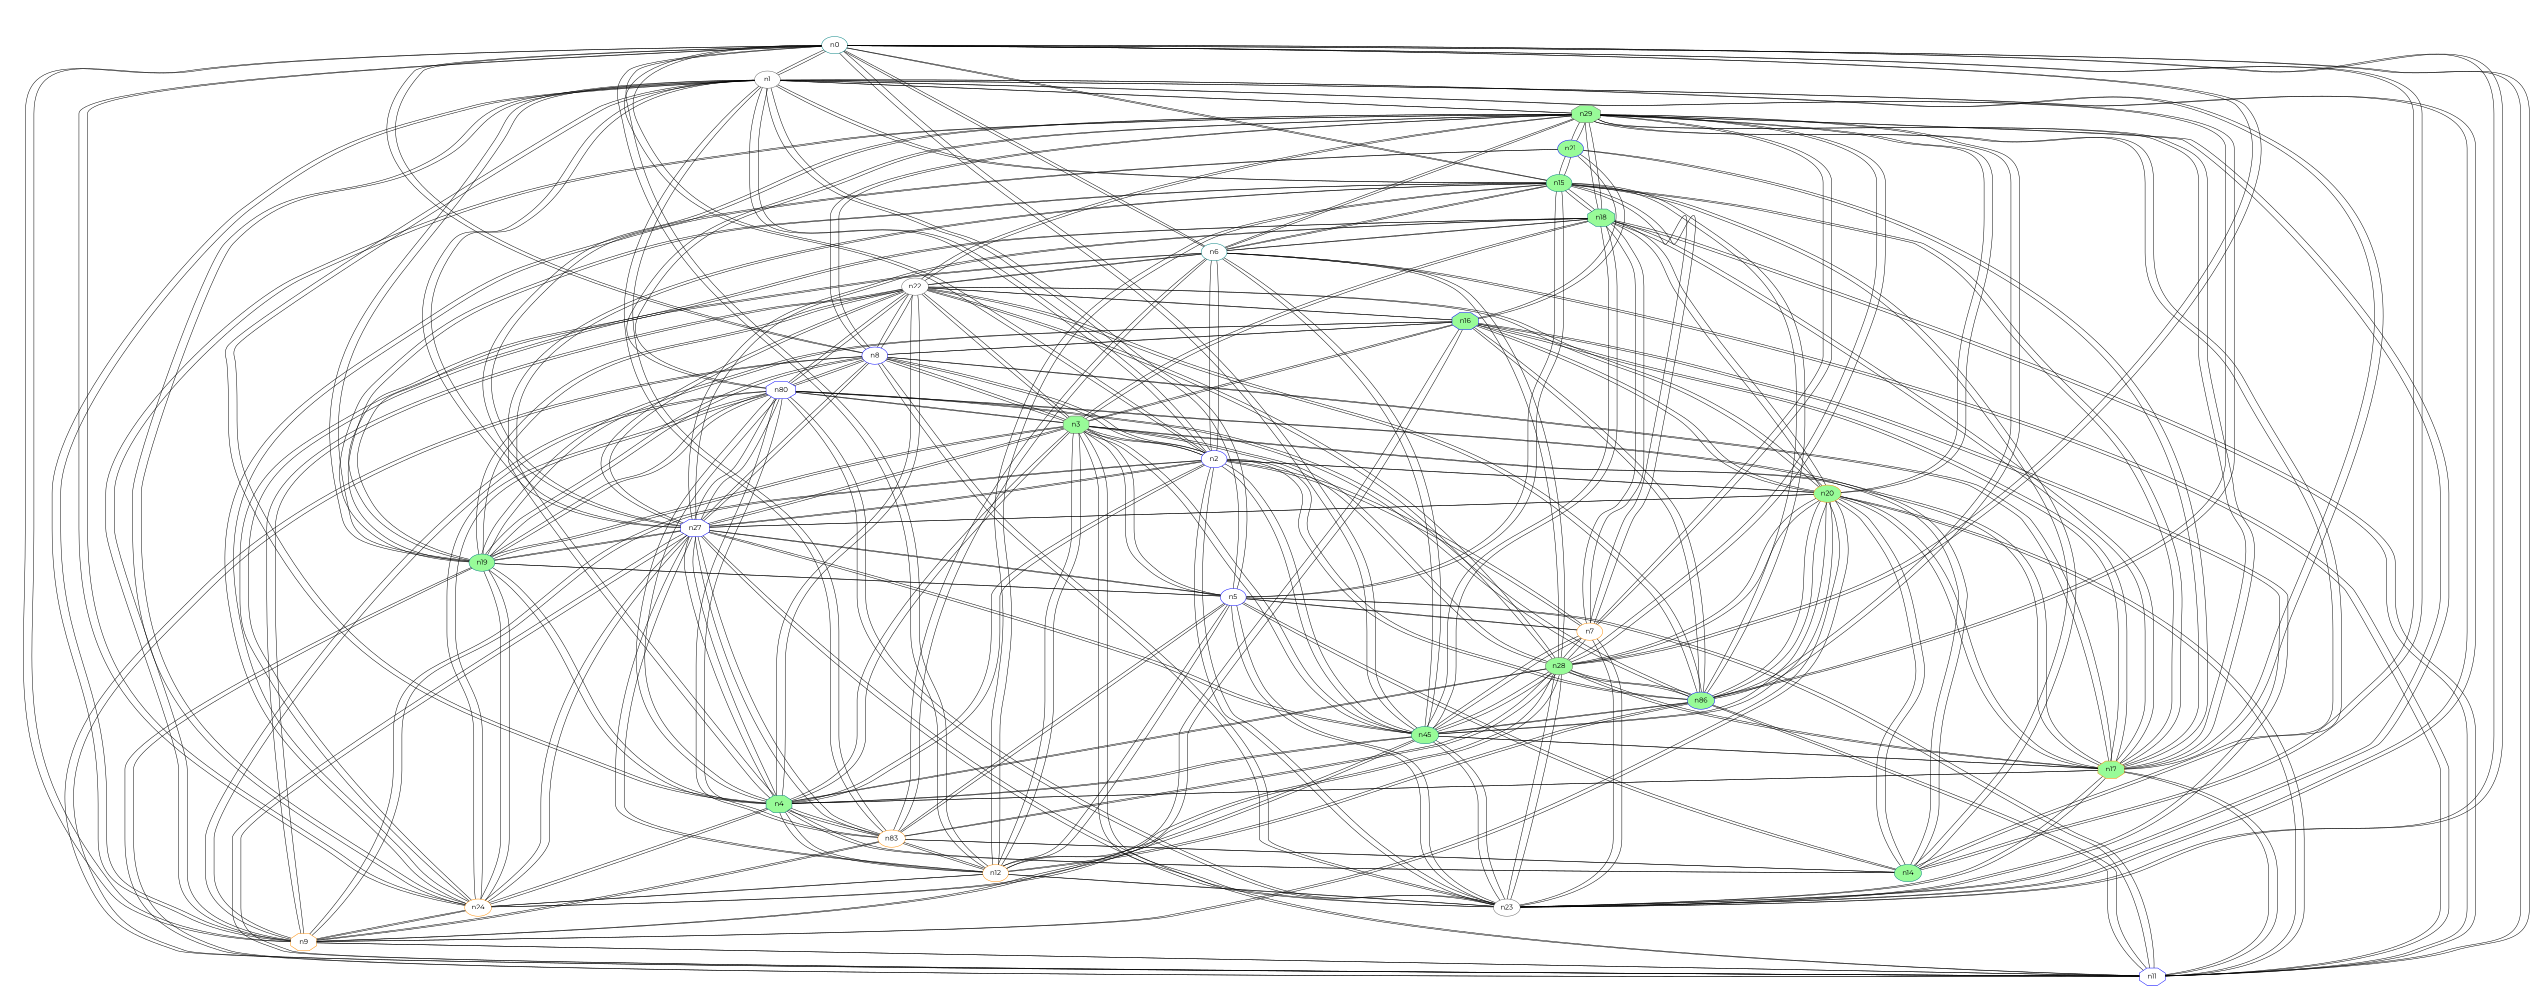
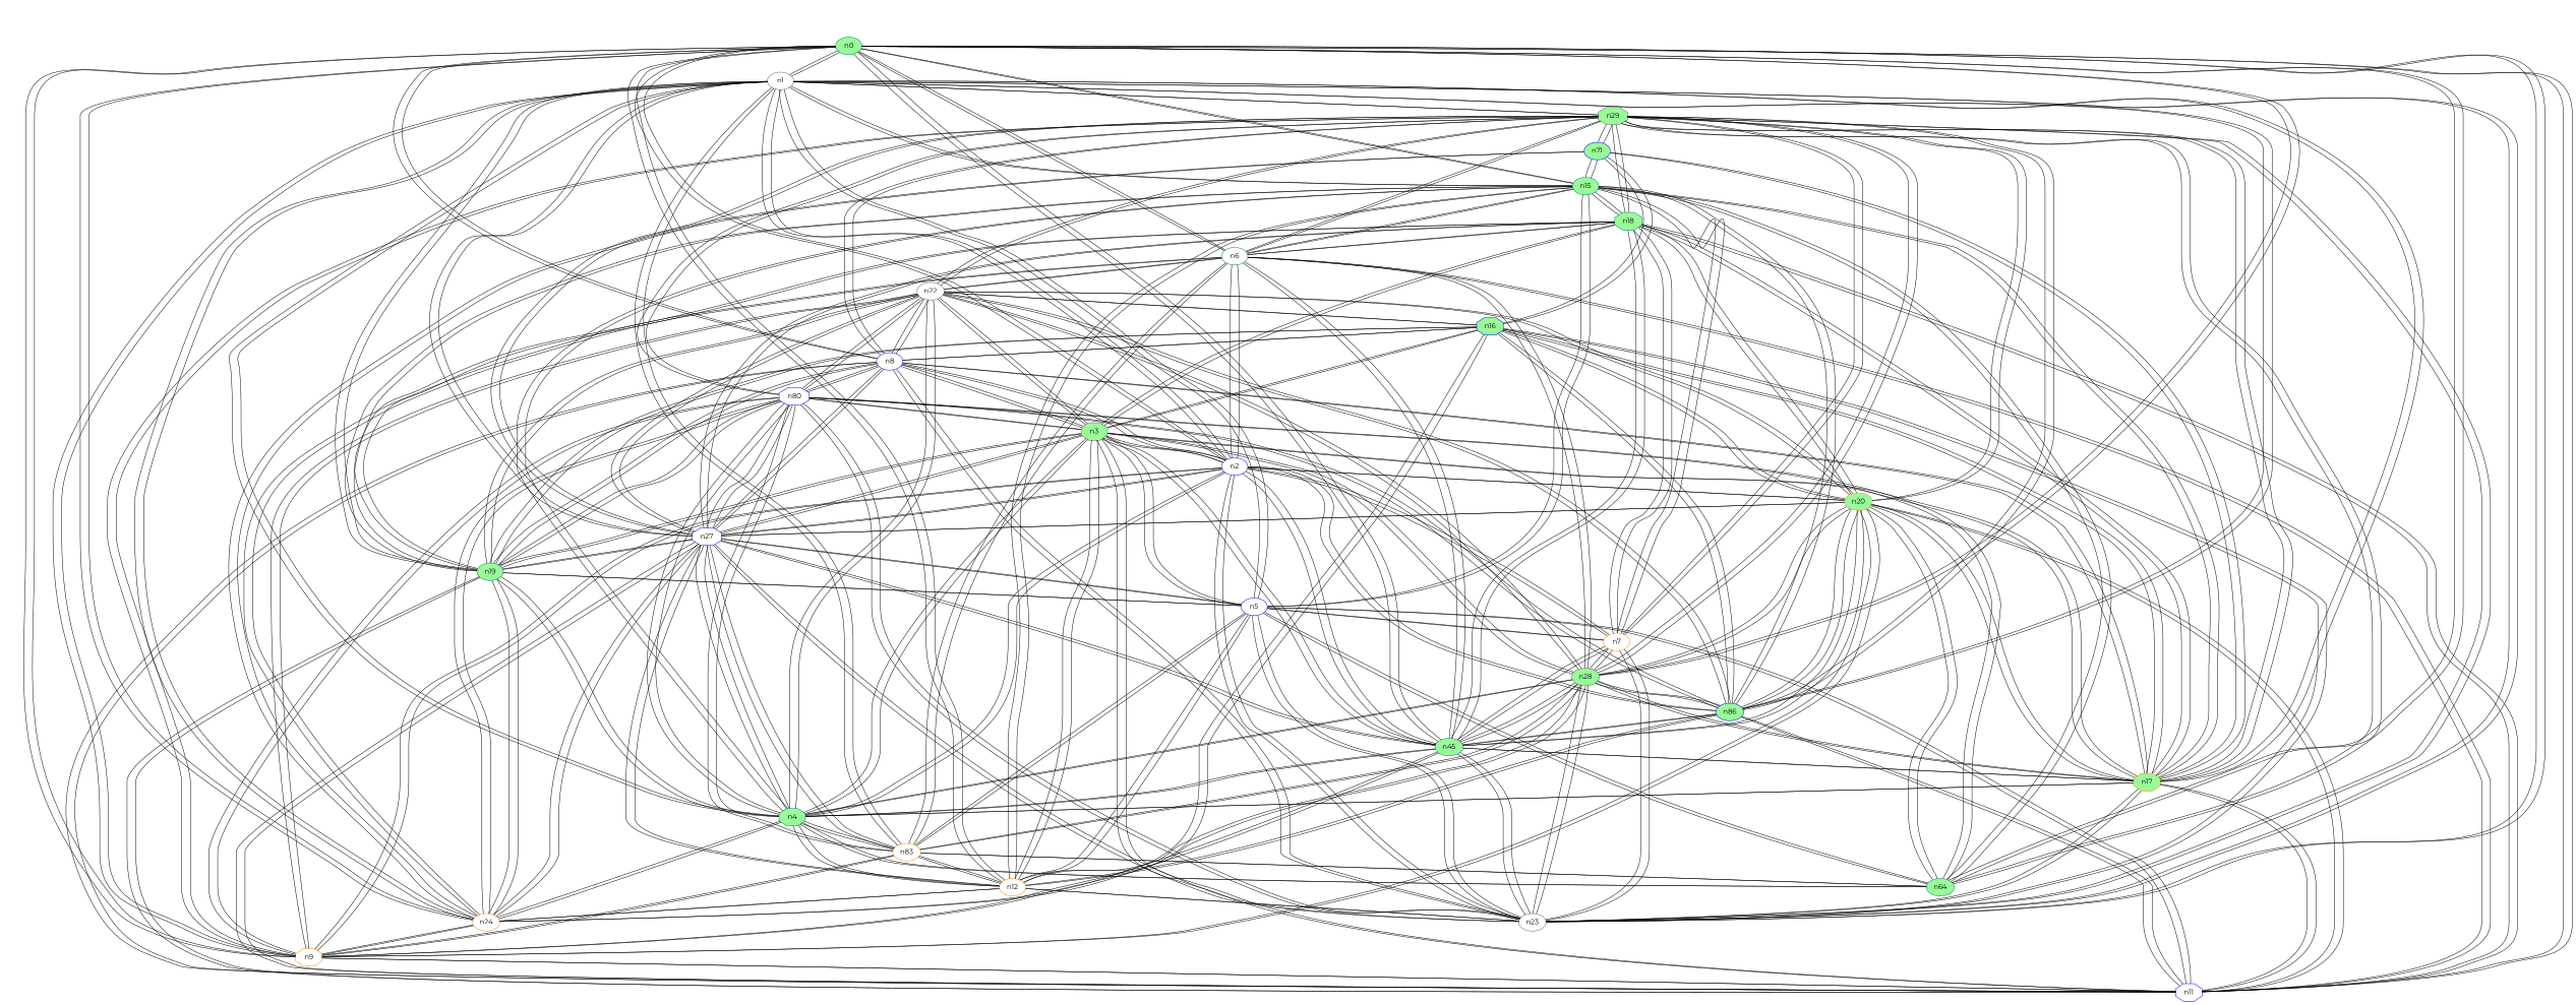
  graph {
    fontname=Montserrat
    node [color=blue fillcolor=palegreen fontname=Montserrat shape=ellipse style=filled]
    edge [fontname=Montserrat]
-   n0 [color=teal fillcolor=white]
+   n0 [color=teal]
    n1 [color=gray40 fillcolor=white]
    n2 [fillcolor=white]
    n6 [color=teal fillcolor=white]
    n8 [fillcolor=white]
    n9 [color=darkorange fillcolor=white shape=octagon]
    n11 [fillcolor=white shape=octagon]
    n12 [color=darkorange fillcolor=white]
-   n14 [color=teal]
+   n14 [color=teal label=n64]
    n15 [color=teal]
    n23 [color=gray40 fillcolor=white]
    n24 [color=darkorange fillcolor=white]
    n25 [color=teal label=n45]
    n28 [color=gray40]
    n4 [color=teal shape=octagon]
    n5 [fillcolor=white]
    n13 [color=darkorange fillcolor=white label=n83]
    n17 [color=darkorange shape=octagon]
    n19 [color=teal]
    n26 [label=n86]
    n27 [fillcolor=white shape=octagon]
    n29 [color=gray40 shape=octagon]
    n3 [color=gray40 shape=octagon]
    n7 [color=darkorange fillcolor=white]
    n20 [color=darkorange]
    n18 [color=teal shape=octagon]
    n22 [color=gray40 fillcolor=white]
    n10 [fillcolor=white label=n80 shape=octagon]
    n16 [shape=octagon]
-   n21
+   n21 [label=n71]
    n0 -- n1
    n0 -- n2
    n0 -- n6
    n0 -- n8
    n0 -- n9
    n0 -- n11
    n0 -- n12
    n0 -- n14
    n0 -- n15
    n0 -- n23
    n0 -- n24
    n0 -- n25
    n0 -- n28
    n1 -- n0
    n1 -- n2
    n1 -- n9
    n1 -- n15
    n1 -- n23
    n1 -- n24
    n1 -- n4
    n1 -- n5
    n1 -- n13
    n1 -- n17
    n1 -- n19
    n1 -- n26
    n1 -- n27
    n1 -- n29
    n2 -- n0
    n2 -- n1
    n2 -- n6
    n2 -- n8
    n2 -- n9
    n2 -- n23
    n2 -- n25
    n2 -- n4
    n2 -- n26
    n2 -- n27
    n2 -- n3
    n2 -- n7
    n2 -- n20
    n6 -- n0
    n6 -- n2
    n6 -- n11
    n6 -- n15
    n6 -- n24
    n6 -- n25
    n6 -- n28
    n6 -- n13
    n6 -- n29
    n6 -- n18
    n6 -- n22
    n8 -- n0
    n8 -- n2
    n8 -- n11
    n8 -- n23
    n8 -- n17
    n8 -- n19
    n8 -- n27
    n8 -- n29
    n8 -- n3
    n8 -- n22
    n8 -- n10
    n8 -- n16
    n9 -- n0
    n9 -- n1
    n9 -- n2
    n9 -- n11
    n9 -- n24
    n9 -- n13
    n9 -- n29
    n9 -- n20
    n9 -- n22
    n9 -- n10
    n9 -- n16
    n11 -- n0
    n11 -- n6
    n11 -- n8
    n11 -- n9
    n11 -- n5
    n11 -- n17
    n11 -- n19
    n11 -- n26
    n11 -- n27
    n11 -- n3
    n11 -- n20
    n11 -- n18
    n12 -- n0
    n12 -- n15
    n12 -- n23
    n12 -- n24
    n12 -- n28
    n12 -- n4
    n12 -- n5
    n12 -- n13
    n12 -- n26
    n12 -- n27
    n12 -- n3
    n14 -- n0
    n14 -- n15
    n14 -- n4
    n14 -- n5
    n14 -- n13
    n14 -- n29
    n14 -- n20
    n14 -- n10
    n15 -- n0
    n15 -- n1
    n15 -- n6
    n15 -- n12
    n15 -- n14
    n15 -- n4
    n15 -- n5
    n15 -- n17
    n15 -- n19
    n15 -- n26
    n15 -- n7
    n15 -- n18
    n15 -- n21
    n23 -- n0
    n23 -- n1
    n23 -- n2
    n23 -- n8
    n23 -- n12
    n23 -- n25
    n23 -- n28
    n23 -- n5
    n23 -- n17
    n23 -- n27
    n23 -- n29
    n23 -- n7
    n23 -- n10
    n23 -- n16
    n24 -- n0
    n24 -- n1
    n24 -- n6
    n24 -- n9
    n24 -- n12
    n24 -- n25
    n24 -- n4
    n24 -- n19
    n24 -- n27
    n24 -- n10
    n24 -- n21
    n25 -- n0
    n25 -- n2
    n25 -- n6
    n25 -- n23
    n25 -- n24
    n25 -- n28
    n25 -- n4
    n25 -- n17
    n25 -- n26
    n25 -- n27
    n25 -- n3
    n25 -- n7
    n25 -- n20
    n25 -- n18
    n28 -- n0
    n28 -- n6
    n28 -- n12
    n28 -- n23
    n28 -- n25
    n28 -- n4
    n28 -- n13
    n28 -- n17
    n28 -- n26
    n28 -- n29
    n28 -- n3
    n28 -- n7
    n28 -- n20
    n28 -- n22
    n4 -- n1
    n4 -- n2
    n4 -- n12
    n4 -- n14
    n4 -- n15
    n4 -- n24
    n4 -- n25
    n4 -- n28
    n4 -- n13
    n4 -- n17
    n4 -- n19
    n4 -- n27
    n4 -- n3
    n4 -- n22
    n4 -- n10
    n5 -- n1
    n5 -- n11
    n5 -- n12
    n5 -- n14
    n5 -- n15
    n5 -- n23
    n5 -- n13
    n5 -- n19
    n5 -- n27
    n5 -- n3
    n5 -- n7
    n13 -- n1
    n13 -- n6
    n13 -- n9
    n13 -- n12
    n13 -- n14
    n13 -- n28
    n13 -- n4
    n13 -- n5
    n13 -- n27
    n13 -- n10
    n17 -- n1
    n17 -- n8
    n17 -- n11
    n17 -- n15
    n17 -- n23
    n17 -- n25
    n17 -- n28
    n17 -- n4
    n17 -- n29
    n17 -- n3
    n17 -- n20
    n17 -- n18
    n17 -- n16
    n17 -- n21
    n19 -- n1
    n19 -- n8
    n19 -- n11
    n19 -- n15
    n19 -- n24
    n19 -- n4
    n19 -- n5
    n19 -- n27
    n19 -- n3
    n19 -- n18
    n19 -- n22
    n19 -- n10
    n19 -- n16
    n26 -- n1
    n26 -- n2
    n26 -- n11
    n26 -- n12
    n26 -- n15
    n26 -- n25
    n26 -- n28
    n26 -- n29
    n26 -- n20
    n26 -- n22
    n26 -- n10
    n26 -- n16
    n27 -- n1
    n27 -- n2
    n27 -- n8
    n27 -- n11
    n27 -- n12
    n27 -- n23
    n27 -- n24
    n27 -- n25
    n27 -- n4
    n27 -- n5
    n27 -- n13
    n27 -- n19
    n27 -- n29
    n27 -- n3
    n27 -- n20
    n27 -- n18
    n27 -- n22
    n27 -- n10
    n29 -- n1
    n29 -- n6
    n29 -- n8
    n29 -- n9
    n29 -- n14
    n29 -- n23
    n29 -- n28
    n29 -- n17
    n29 -- n26
    n29 -- n27
    n29 -- n7
    n29 -- n20
    n29 -- n18
    n29 -- n22
    n29 -- n10
    n29 -- n21
    n3 -- n2
    n3 -- n8
    n3 -- n11
    n3 -- n12
    n3 -- n25
    n3 -- n28
    n3 -- n4
    n3 -- n5
    n3 -- n17
    n3 -- n19
    n3 -- n27
    n3 -- n18
    n3 -- n22
    n3 -- n10
    n3 -- n16
    n7 -- n2
    n7 -- n15
    n7 -- n23
    n7 -- n25
    n7 -- n28
    n7 -- n5
    n7 -- n29
    n7 -- n18
    n20 -- n2
    n20 -- n9
    n20 -- n11
    n20 -- n14
    n20 -- n25
    n20 -- n28
    n20 -- n17
    n20 -- n26
    n20 -- n27
    n20 -- n29
    n20 -- n18
    n20 -- n22
    n20 -- n16
    n18 -- n6
    n18 -- n11
    n18 -- n15
    n18 -- n25
    n18 -- n17
    n18 -- n19
    n18 -- n27
    n18 -- n29
    n18 -- n3
    n18 -- n7
    n18 -- n20
    n22 -- n6
    n22 -- n8
    n22 -- n9
    n22 -- n28
    n22 -- n4
    n22 -- n19
    n22 -- n26
    n22 -- n27
    n22 -- n29
    n22 -- n3
    n22 -- n20
    n22 -- n10
    n22 -- n16
    n10 -- n8
    n10 -- n9
    n10 -- n14
    n10 -- n23
    n10 -- n24
    n10 -- n4
    n10 -- n13
    n10 -- n19
    n10 -- n26
    n10 -- n27
    n10 -- n29
    n10 -- n3
    n10 -- n22
    n16 -- n8
    n16 -- n9
    n16 -- n23
    n16 -- n17
    n16 -- n19
    n16 -- n26
    n16 -- n3
    n16 -- n20
    n16 -- n22
    n16 -- n21
    n21 -- n15
    n21 -- n24
    n21 -- n17
    n21 -- n29
    n21 -- n16
  }
